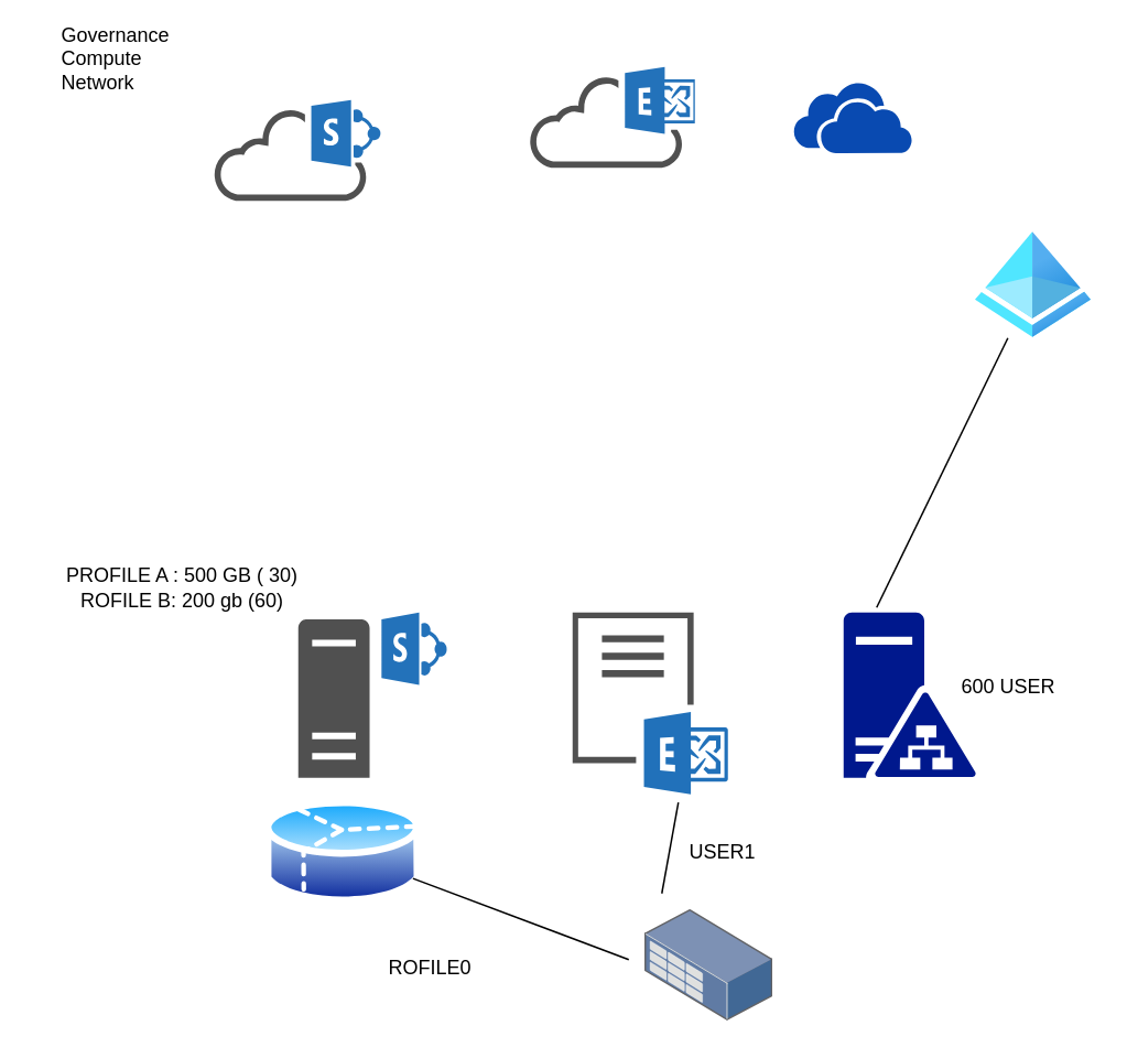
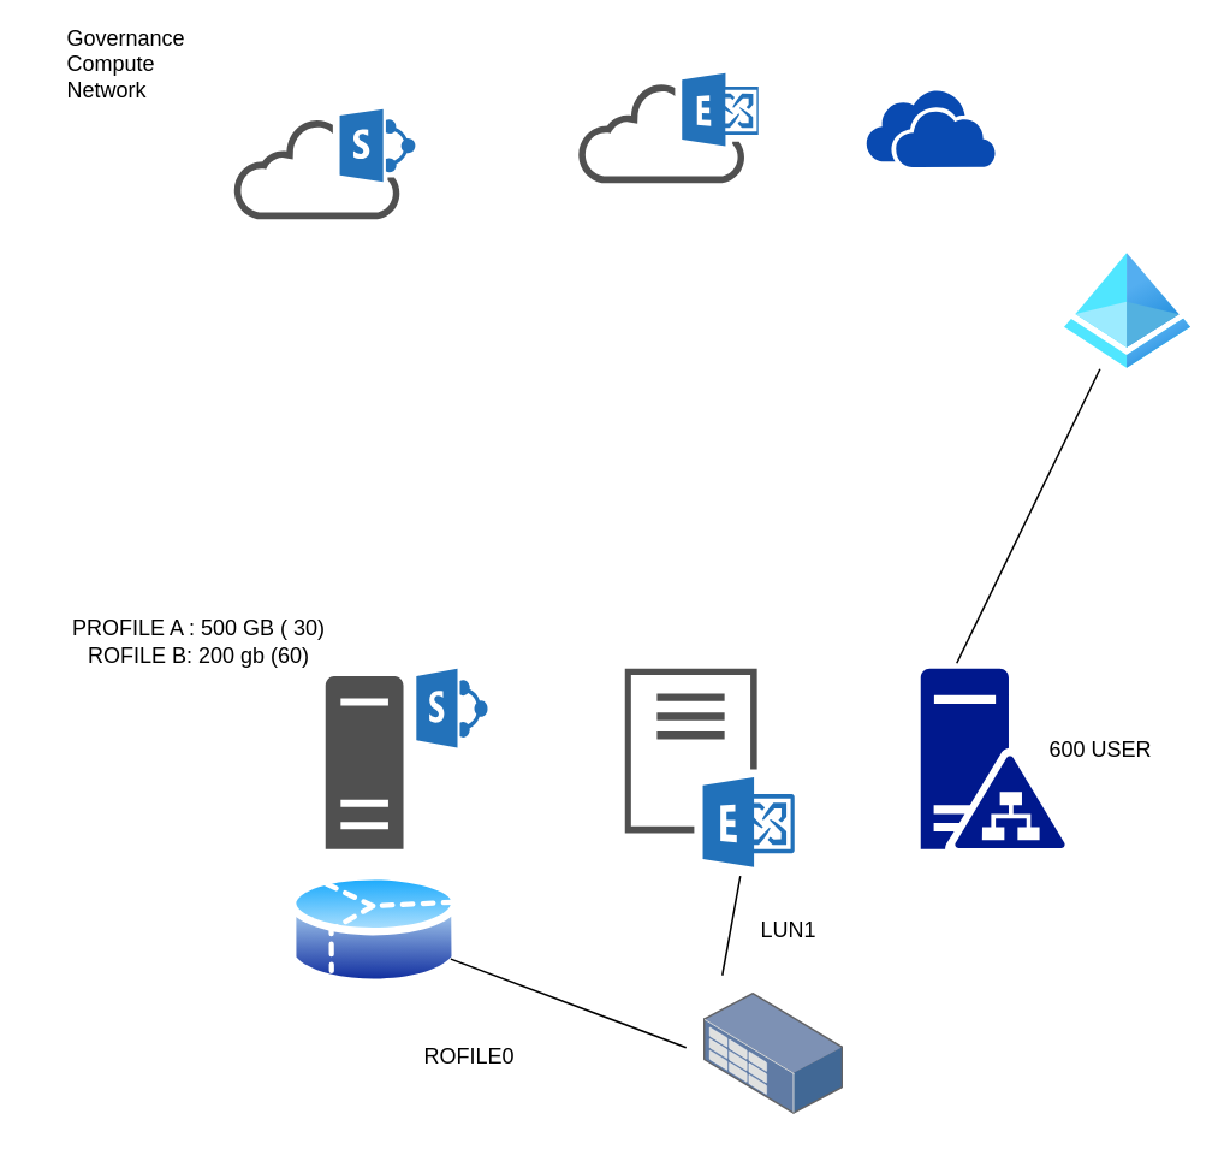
  <mxCell id="0" />
  <mxCell id="1" parent="0" />
  <mxCell id="2" value="" style="sketch=0;pointerEvents=1;shadow=0;dashed=0;html=1;strokeColor=none;fillColor=#505050;labelPosition=center;verticalLabelPosition=bottom;verticalAlign=top;outlineConnect=0;align=center;shape=mxgraph.office.servers.sharepoint_server;" vertex="1" parent="1"><mxGeometry x="180" y="370" width="90" height="100" as="geometry" /></mxCell>
  <mxCell id="3" value="" style="sketch=0;pointerEvents=1;shadow=0;dashed=0;html=1;strokeColor=none;labelPosition=center;verticalLabelPosition=bottom;verticalAlign=top;align=center;fillColor=#505050;shape=mxgraph.mscae.intune.conditional_access_exchange" vertex="1" parent="1"><mxGeometry x="346" y="370" width="94" height="110" as="geometry" /></mxCell>
  <mxCell id="4" value="" style="sketch=0;aspect=fixed;pointerEvents=1;shadow=0;dashed=0;html=1;strokeColor=none;labelPosition=center;verticalLabelPosition=bottom;verticalAlign=top;align=center;fillColor=#00188D;shape=mxgraph.mscae.enterprise.ad_fs" vertex="1" parent="1"><mxGeometry x="510" y="370" width="80" height="100" as="geometry" /></mxCell>
  <mxCell id="5" value="" style="aspect=fixed;perimeter=ellipsePerimeter;html=1;align=center;shadow=0;dashed=0;spacingTop=3;image;image=img/lib/active_directory/database_partition_3.svg;" vertex="1" parent="1"><mxGeometry x="160" y="480" width="94.59" height="70" as="geometry" /></mxCell>
  <mxCell id="6" value="" style="points=[];aspect=fixed;html=1;align=center;shadow=0;dashed=0;image;image=img/lib/allied_telesis/storage/Datacenter_Server_Rack_Storage_Unit_Small.svg;" vertex="1" parent="1"><mxGeometry x="390" y="550" width="77.4" height="67.2" as="geometry" /></mxCell>
  <mxCell id="7" value="" style="endArrow=none;html=1;rounded=0;" edge="1" parent="1" source="5"><mxGeometry width="50" height="50" relative="1" as="geometry"><mxPoint x="370" y="350" as="sourcePoint" /><mxPoint x="380" y="580" as="targetPoint" /></mxGeometry></mxCell>
  <mxCell id="8" value="" style="endArrow=none;html=1;rounded=0;entryX=0.681;entryY=1.045;entryDx=0;entryDy=0;entryPerimeter=0;" edge="1" parent="1" target="3"><mxGeometry width="50" height="50" relative="1" as="geometry"><mxPoint x="400" y="540" as="sourcePoint" /><mxPoint x="420" y="300" as="targetPoint" /></mxGeometry></mxCell>
  <mxCell id="9" value="ROFILE0" style="text;html=1;strokeColor=none;fillColor=none;align=center;verticalAlign=middle;whiteSpace=wrap;rounded=0;" vertex="1" parent="1"><mxGeometry x="230" y="570" width="60" height="30" as="geometry" /></mxCell>
- <mxCell id="10" value="USER1" style="text;html=1;strokeColor=none;fillColor=none;align=center;verticalAlign=middle;whiteSpace=wrap;rounded=0;" vertex="1" parent="1"><mxGeometry x="407.4" y="500" width="60" height="30" as="geometry" /></mxCell>
+ <mxCell id="10" value="LUN1" style="text;html=1;strokeColor=none;fillColor=none;align=center;verticalAlign=middle;whiteSpace=wrap;rounded=0;" vertex="1" parent="1"><mxGeometry x="407.4" y="500" width="60" height="30" as="geometry" /></mxCell>
  <mxCell id="11" value="600 USER" style="text;html=1;strokeColor=none;fillColor=none;align=center;verticalAlign=middle;whiteSpace=wrap;rounded=0;" vertex="1" parent="1"><mxGeometry x="580" y="400" width="60" height="30" as="geometry" /></mxCell>
  <mxCell id="12" value="PROFILE A : 500 GB ( 30)&lt;br&gt;ROFILE B: 200 gb (60)&lt;br&gt;" style="text;html=1;strokeColor=none;fillColor=none;align=center;verticalAlign=middle;whiteSpace=wrap;rounded=0;" vertex="1" parent="1"><mxGeometry x="20" y="340" width="180" height="30" as="geometry" /></mxCell>
  <mxCell id="13" value="" style="sketch=0;pointerEvents=1;shadow=0;dashed=0;html=1;strokeColor=none;fillColor=#505050;labelPosition=center;verticalLabelPosition=bottom;outlineConnect=0;verticalAlign=top;align=center;shape=mxgraph.office.clouds.cloud_exchange_online;" vertex="1" parent="1"><mxGeometry x="320" y="40" width="100" height="61" as="geometry" /></mxCell>
  <mxCell id="14" value="" style="sketch=0;pointerEvents=1;shadow=0;dashed=0;html=1;strokeColor=none;fillColor=#505050;labelPosition=center;verticalLabelPosition=bottom;outlineConnect=0;verticalAlign=top;align=center;shape=mxgraph.office.clouds.cloud_sharepoint;" vertex="1" parent="1"><mxGeometry x="129" y="60" width="101" height="61" as="geometry" /></mxCell>
  <mxCell id="15" value="" style="dashed=0;outlineConnect=0;html=1;align=center;labelPosition=center;verticalLabelPosition=bottom;verticalAlign=top;shape=mxgraph.weblogos.onedrive;fillColor=#094AB1;strokeColor=none" vertex="1" parent="1"><mxGeometry x="480" y="48.9" width="71.2" height="43.2" as="geometry" /></mxCell>
  <mxCell id="16" value="" style="aspect=fixed;html=1;points=[];align=center;image;fontSize=12;image=img/lib/azure2/identity/Azure_Active_Directory.svg;" vertex="1" parent="1"><mxGeometry x="590" y="140" width="70" height="64" as="geometry" /></mxCell>
  <mxCell id="17" value="" style="endArrow=none;html=1;rounded=0;exitX=0.25;exitY=-0.03;exitDx=0;exitDy=0;exitPerimeter=0;" edge="1" parent="1" source="4" target="16"><mxGeometry width="50" height="50" relative="1" as="geometry"><mxPoint x="370" y="330" as="sourcePoint" /><mxPoint x="410" y="230" as="targetPoint" /></mxGeometry></mxCell>
  <mxCell id="18" value="Governance&lt;br&gt;Compute&lt;br&gt;Network&amp;nbsp;&amp;nbsp;" style="text;html=1;strokeColor=none;fillColor=none;align=left;verticalAlign=middle;whiteSpace=wrap;rounded=0;" vertex="1" parent="1"><mxGeometry x="35" y="20" width="200" height="30" as="geometry" /></mxCell>
